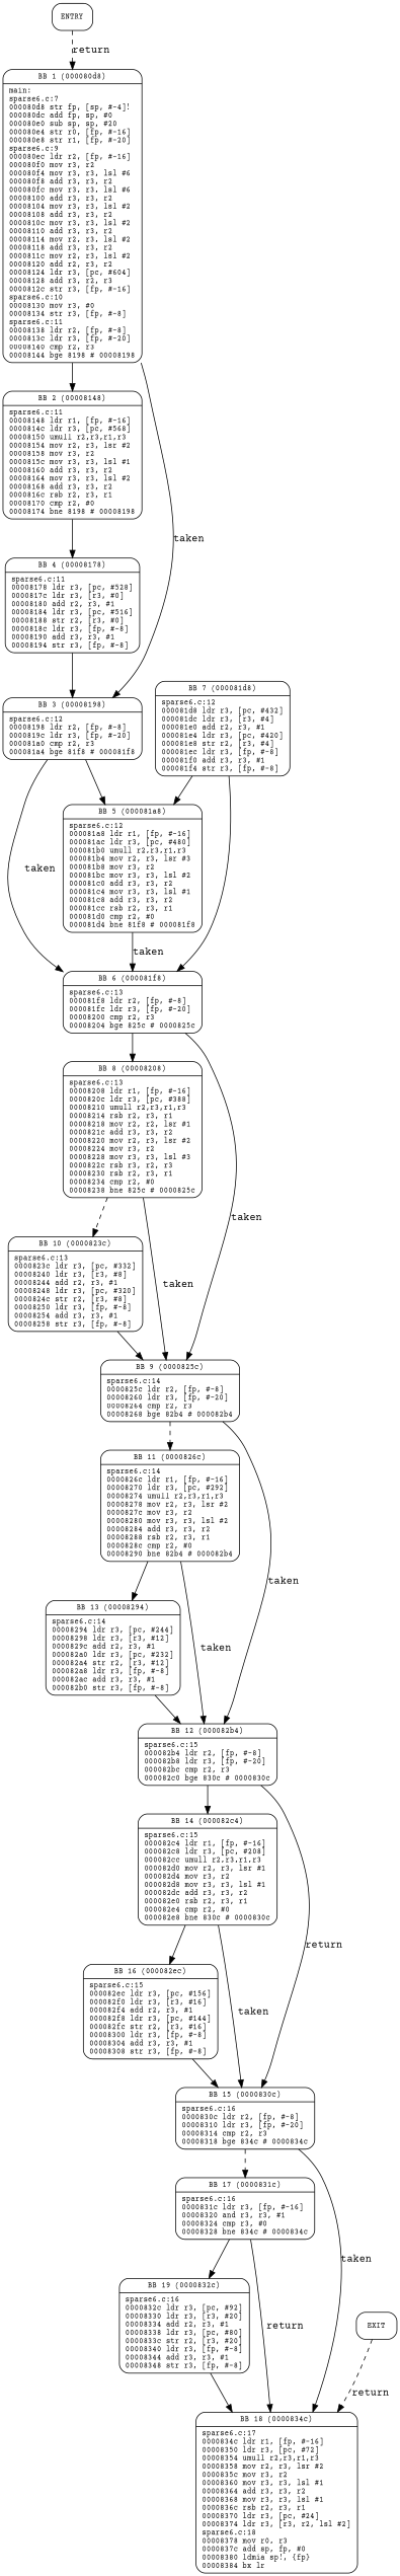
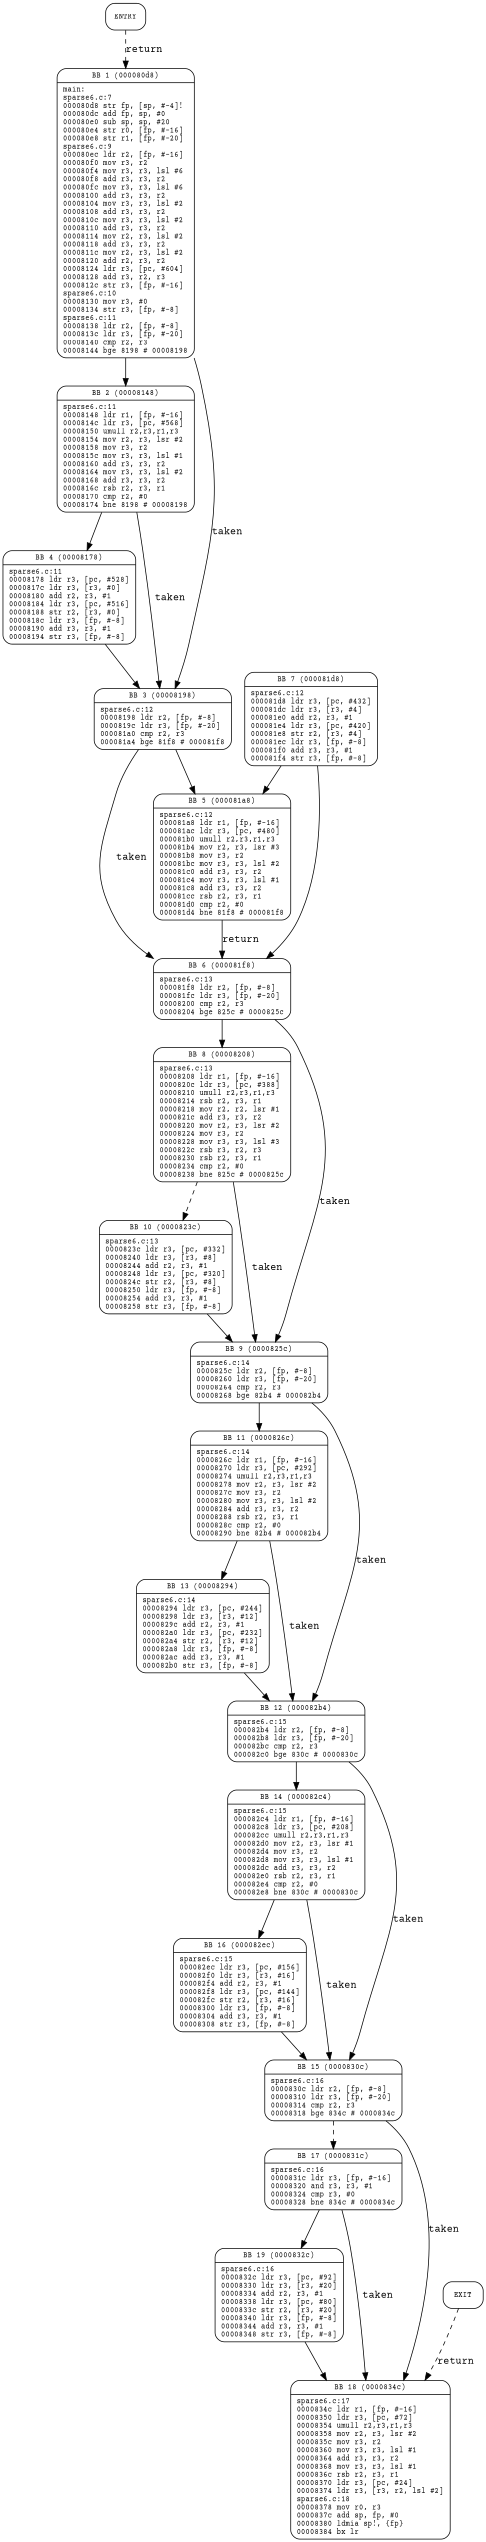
  digraph {
    fontname="Courier Prime"
    node [fontname="Courier Prime" fontsize=10 labeljust=l shape=Mrecord]
    edge [fontname="Courier Prime" weight=4]
    n1 [label=ENTRY]
    n2 [label="{BB 1 (000080d8) | main:\lsparse6.c:7\l000080d8    str fp, [sp, #-4]!\l000080dc    add fp, sp, #0\l000080e0    sub sp, sp, #20\l000080e4    str r0, [fp, #-16]\l000080e8    str r1, [fp, #-20]\lsparse6.c:9\l000080ec    ldr r2, [fp, #-16]\l000080f0    mov r3, r2\l000080f4    mov r3, r3, lsl #6\l000080f8    add r3, r3, r2\l000080fc    mov r3, r3, lsl #6\l00008100    add r3, r3, r2\l00008104    mov r3, r3, lsl #2\l00008108    add r3, r3, r2\l0000810c    mov r3, r3, lsl #2\l00008110    add r3, r3, r2\l00008114    mov r2, r3, lsl #2\l00008118    add r3, r3, r2\l0000811c    mov r2, r3, lsl #2\l00008120    add r2, r3, r2\l00008124    ldr r3, [pc, #604]\l00008128    add r3, r2, r3\l0000812c    str r3, [fp, #-16]\lsparse6.c:10\l00008130    mov r3, #0\l00008134    str r3, [fp, #-8]\lsparse6.c:11\l00008138    ldr r2, [fp, #-8]\l0000813c    ldr r3, [fp, #-20]\l00008140    cmp r2, r3\l00008144    bge 8198    # 00008198\l }"]
    n3 [label="{BB 2 (00008148) | sparse6.c:11\l00008148    ldr r1, [fp, #-16]\l0000814c    ldr r3, [pc, #568]\l00008150    umull r2,r3,r1,r3\l00008154    mov r2, r3, lsr #2\l00008158    mov r3, r2\l0000815c    mov r3, r3, lsl #1\l00008160    add r3, r3, r2\l00008164    mov r3, r3, lsl #2\l00008168    add r3, r3, r2\l0000816c    rsb r2, r3, r1\l00008170    cmp r2, #0\l00008174    bne 8198    # 00008198\l }"]
    n4 [label="{BB 3 (00008198) | sparse6.c:12\l00008198    ldr r2, [fp, #-8]\l0000819c    ldr r3, [fp, #-20]\l000081a0    cmp r2, r3\l000081a4    bge 81f8    # 000081f8\l }"]
    n5 [label="{BB 4 (00008178) | sparse6.c:11\l00008178    ldr r3, [pc, #528]\l0000817c    ldr r3, [r3, #0]\l00008180    add r2, r3, #1\l00008184    ldr r3, [pc, #516]\l00008188    str r2, [r3, #0]\l0000818c    ldr r3, [fp, #-8]\l00008190    add r3, r3, #1\l00008194    str r3, [fp, #-8]\l }"]
    n6 [label="{BB 5 (000081a8) | sparse6.c:12\l000081a8    ldr r1, [fp, #-16]\l000081ac    ldr r3, [pc, #480]\l000081b0    umull r2,r3,r1,r3\l000081b4    mov r2, r3, lsr #3\l000081b8    mov r3, r2\l000081bc    mov r3, r3, lsl #2\l000081c0    add r3, r3, r2\l000081c4    mov r3, r3, lsl #1\l000081c8    add r3, r3, r2\l000081cc    rsb r2, r3, r1\l000081d0    cmp r2, #0\l000081d4    bne 81f8    # 000081f8\l }"]
    n7 [label="{BB 6 (000081f8) | sparse6.c:13\l000081f8    ldr r2, [fp, #-8]\l000081fc    ldr r3, [fp, #-20]\l00008200    cmp r2, r3\l00008204    bge 825c    # 0000825c\l }"]
    n8 [label="{BB 8 (00008208) | sparse6.c:13\l00008208    ldr r1, [fp, #-16]\l0000820c    ldr r3, [pc, #388]\l00008210    umull r2,r3,r1,r3\l00008214    rsb r2, r3, r1\l00008218    mov r2, r2, lsr #1\l0000821c    add r3, r3, r2\l00008220    mov r2, r3, lsr #2\l00008224    mov r3, r2\l00008228    mov r3, r3, lsl #3\l0000822c    rsb r3, r2, r3\l00008230    rsb r2, r3, r1\l00008234    cmp r2, #0\l00008238    bne 825c    # 0000825c\l }"]
    n9 [label="{BB 9 (0000825c) | sparse6.c:14\l0000825c    ldr r2, [fp, #-8]\l00008260    ldr r3, [fp, #-20]\l00008264    cmp r2, r3\l00008268    bge 82b4    # 000082b4\l }"]
    n10 [label="{BB 7 (000081d8) | sparse6.c:12\l000081d8    ldr r3, [pc, #432]\l000081dc    ldr r3, [r3, #4]\l000081e0    add r2, r3, #1\l000081e4    ldr r3, [pc, #420]\l000081e8    str r2, [r3, #4]\l000081ec    ldr r3, [fp, #-8]\l000081f0    add r3, r3, #1\l000081f4    str r3, [fp, #-8]\l }"]
    n11 [label="{BB 10 (0000823c) | sparse6.c:13\l0000823c    ldr r3, [pc, #332]\l00008240    ldr r3, [r3, #8]\l00008244    add r2, r3, #1\l00008248    ldr r3, [pc, #320]\l0000824c    str r2, [r3, #8]\l00008250    ldr r3, [fp, #-8]\l00008254    add r3, r3, #1\l00008258    str r3, [fp, #-8]\l }"]
    n12 [label="{BB 11 (0000826c) | sparse6.c:14\l0000826c    ldr r1, [fp, #-16]\l00008270    ldr r3, [pc, #292]\l00008274    umull r2,r3,r1,r3\l00008278    mov r2, r3, lsr #2\l0000827c    mov r3, r2\l00008280    mov r3, r3, lsl #2\l00008284    add r3, r3, r2\l00008288    rsb r2, r3, r1\l0000828c    cmp r2, #0\l00008290    bne 82b4    # 000082b4\l }"]
    n13 [label="{BB 12 (000082b4) | sparse6.c:15\l000082b4    ldr r2, [fp, #-8]\l000082b8    ldr r3, [fp, #-20]\l000082bc    cmp r2, r3\l000082c0    bge 830c    # 0000830c\l }"]
    n14 [label="{BB 13 (00008294) | sparse6.c:14\l00008294    ldr r3, [pc, #244]\l00008298    ldr r3, [r3, #12]\l0000829c    add r2, r3, #1\l000082a0    ldr r3, [pc, #232]\l000082a4    str r2, [r3, #12]\l000082a8    ldr r3, [fp, #-8]\l000082ac    add r3, r3, #1\l000082b0    str r3, [fp, #-8]\l }"]
    n15 [label="{BB 14 (000082c4) | sparse6.c:15\l000082c4    ldr r1, [fp, #-16]\l000082c8    ldr r3, [pc, #208]\l000082cc    umull r2,r3,r1,r3\l000082d0    mov r2, r3, lsr #1\l000082d4    mov r3, r2\l000082d8    mov r3, r3, lsl #1\l000082dc    add r3, r3, r2\l000082e0    rsb r2, r3, r1\l000082e4    cmp r2, #0\l000082e8    bne 830c    # 0000830c\l }"]
    n16 [label="{BB 15 (0000830c) | sparse6.c:16\l0000830c    ldr r2, [fp, #-8]\l00008310    ldr r3, [fp, #-20]\l00008314    cmp r2, r3\l00008318    bge 834c    # 0000834c\l }"]
    n17 [label="{BB 16 (000082ec) | sparse6.c:15\l000082ec    ldr r3, [pc, #156]\l000082f0    ldr r3, [r3, #16]\l000082f4    add r2, r3, #1\l000082f8    ldr r3, [pc, #144]\l000082fc    str r2, [r3, #16]\l00008300    ldr r3, [fp, #-8]\l00008304    add r3, r3, #1\l00008308    str r3, [fp, #-8]\l }"]
    n18 [label="{BB 17 (0000831c) | sparse6.c:16\l0000831c    ldr r3, [fp, #-16]\l00008320    and r3, r3, #1\l00008324    cmp r3, #0\l00008328    bne 834c    # 0000834c\l }"]
    n19 [label="{BB 18 (0000834c) | sparse6.c:17\l0000834c    ldr r1, [fp, #-16]\l00008350    ldr r3, [pc, #72]\l00008354    umull r2,r3,r1,r3\l00008358    mov r2, r3, lsr #2\l0000835c    mov r3, r2\l00008360    mov r3, r3, lsl #1\l00008364    add r3, r3, r2\l00008368    mov r3, r3, lsl #1\l0000836c    rsb r2, r3, r1\l00008370    ldr r3, [pc, #24]\l00008374    ldr r3, [r3, r2, lsl #2]\lsparse6.c:18\l00008378    mov r0, r3\l0000837c    add sp, fp, #0\l00008380    ldmia sp!, \{fp\}\l00008384    bx lr\l }"]
    n20 [label="{BB 19 (0000832c) | sparse6.c:16\l0000832c    ldr r3, [pc, #92]\l00008330    ldr r3, [r3, #20]\l00008334    add r2, r3, #1\l00008338    ldr r3, [pc, #80]\l0000833c    str r2, [r3, #20]\l00008340    ldr r3, [fp, #-8]\l00008344    add r3, r3, #1\l00008348    str r3, [fp, #-8]\l }"]
    n21 [label=EXIT]
    n1 -> n2 [label=return style=dashed weight=2]
    n2 -> n3
    n2 -> n4 [label=taken weight=3]
+   n3 -> n4 [label=taken weight=3]
    n3 -> n5
    n4 -> n6
    n4 -> n7 [label=taken weight=3]
    n5 -> n4
-   n6 -> n7 [label=taken weight=3]
+   n6 -> n7 [label=return weight=3]
    n7 -> n8
    n7 -> n9 [label=taken weight=3]
    n8 -> n9 [label=taken weight=3]
    n8 -> n11 [style=dashed]
-   n9 -> n12 [style=dashed]
+   n9 -> n12
    n9 -> n13 [label=taken weight=3]
    n10 -> n6
    n10 -> n7
    n11 -> n9
    n12 -> n13 [label=taken weight=3]
    n12 -> n14
    n13 -> n15
-   n13 -> n16 [label=return weight=3]
+   n13 -> n16 [label=taken weight=3]
    n14 -> n13
    n15 -> n16 [label=taken weight=3]
    n15 -> n17
    n16 -> n18 [style=dashed]
    n16 -> n19 [label=taken weight=3]
    n17 -> n16
-   n18 -> n19 [label=return weight=3]
+   n18 -> n19 [label=taken weight=3]
    n18 -> n20
    n20 -> n19
    n21 -> n19 [label=return style=dashed weight=2]
  }
